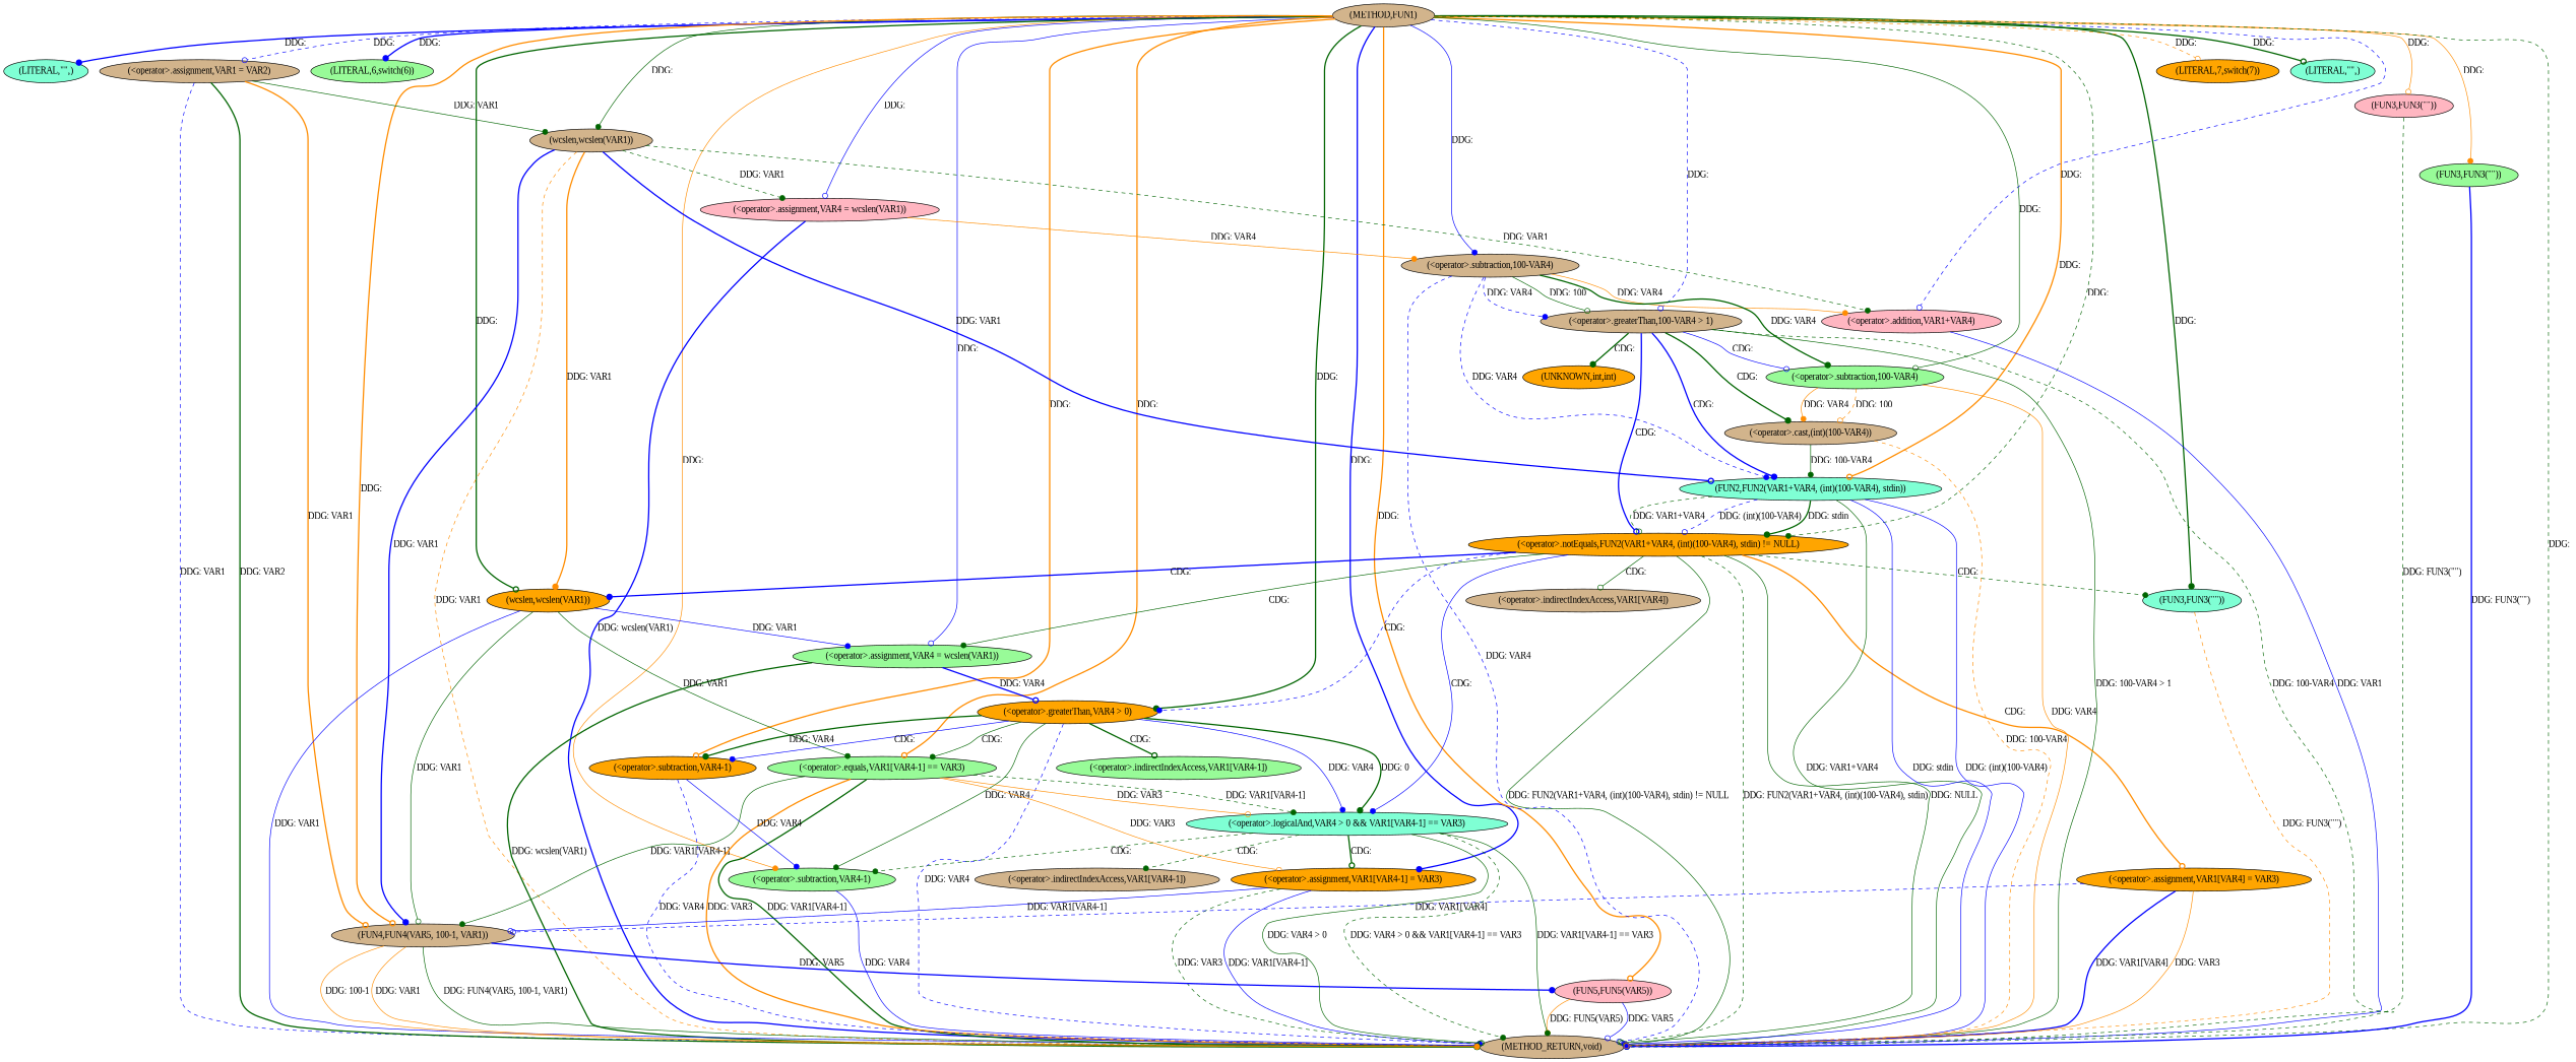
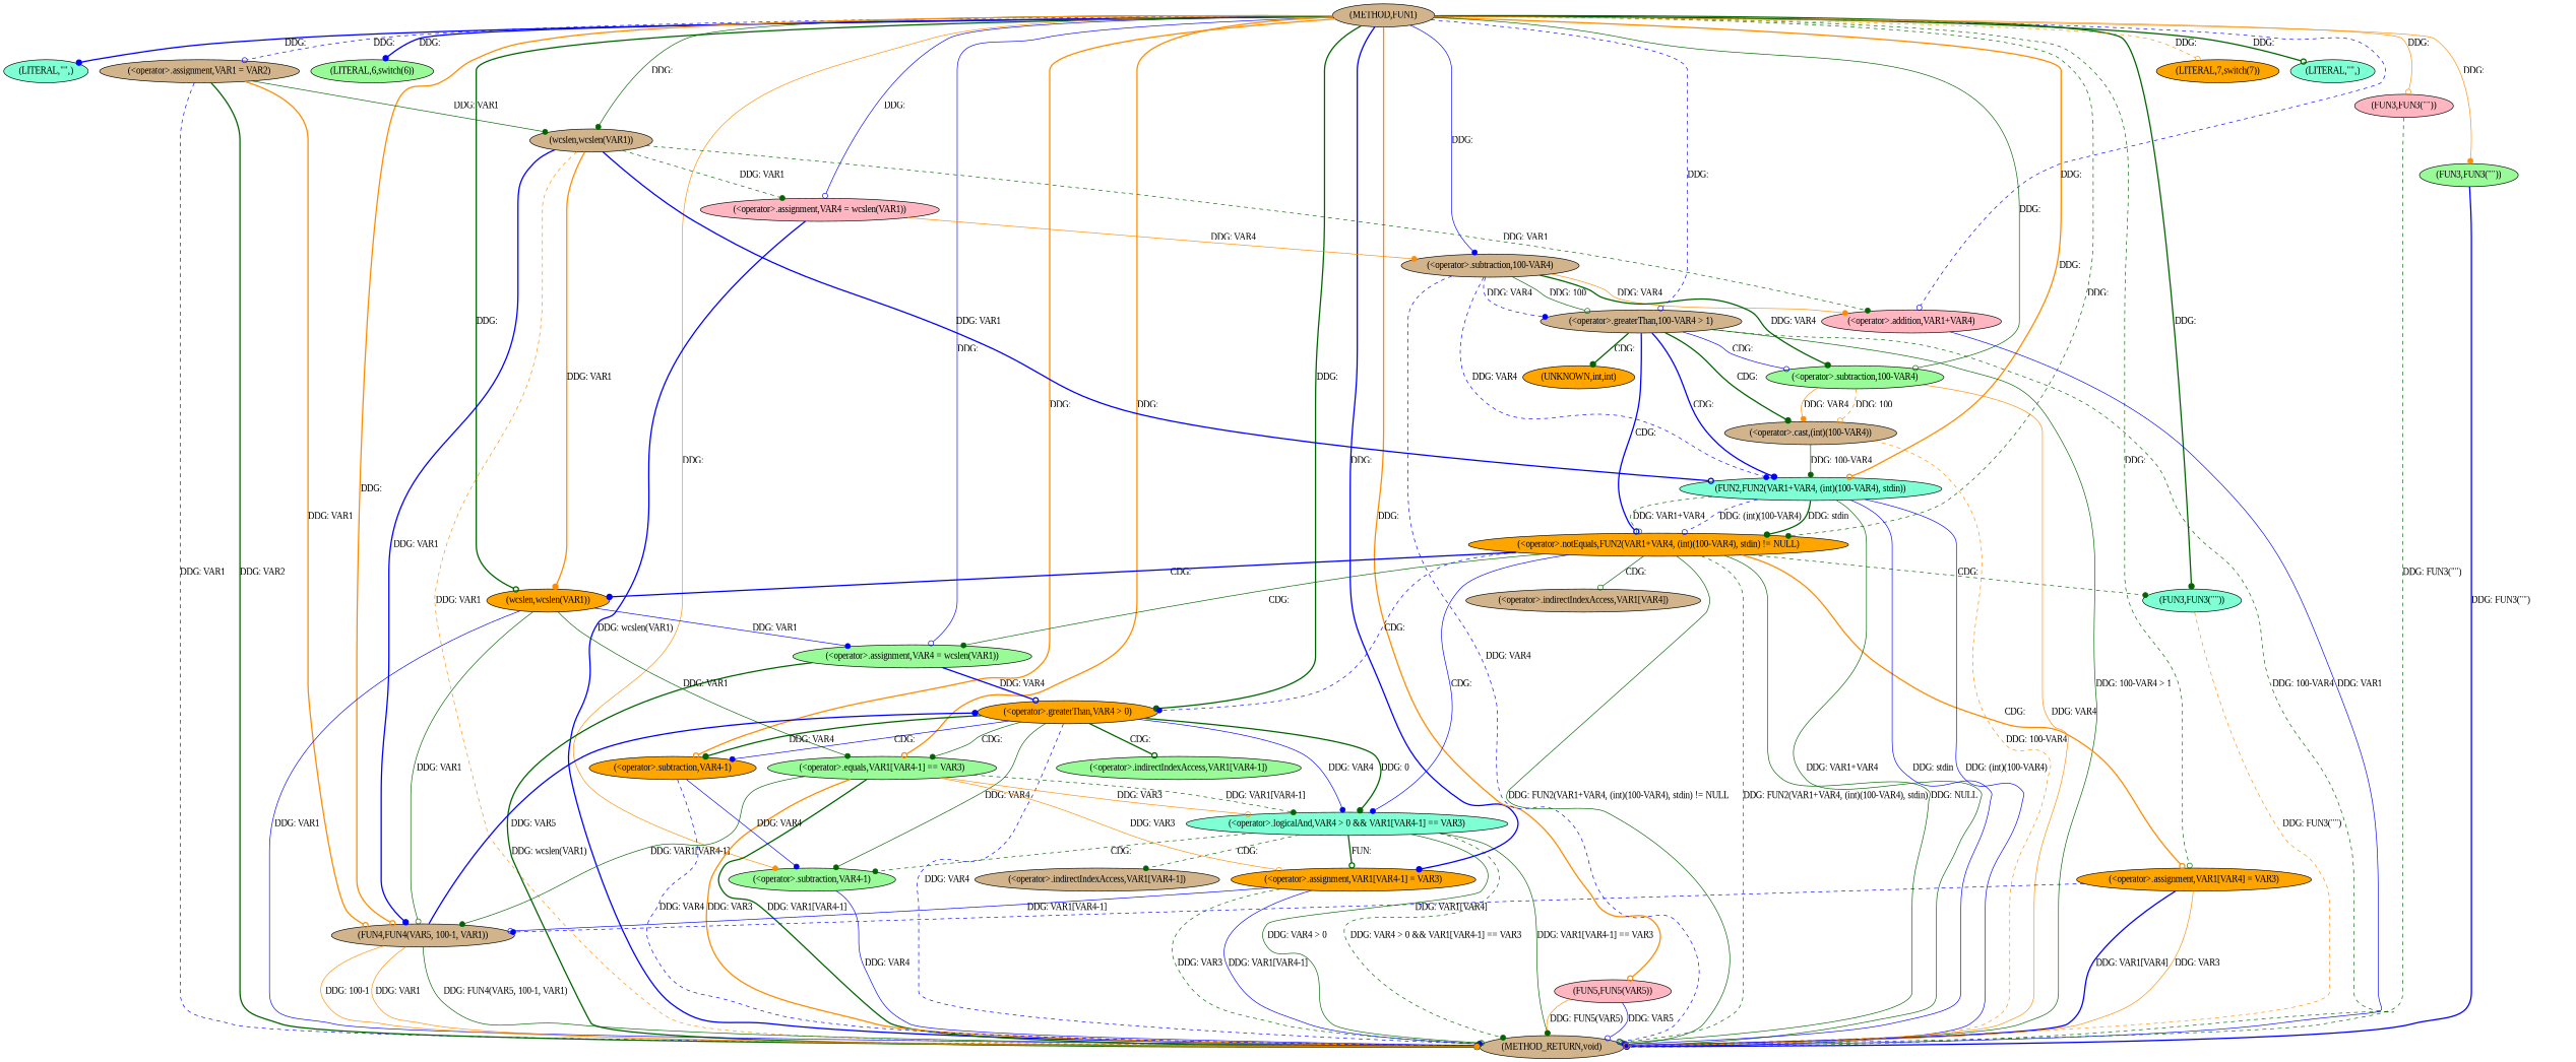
  digraph {
    fontname="Liberation Serif"
    node [fillcolor=tan fontname="Liberation Serif" style=filled]
    edge [arrowhead=dot color=darkgreen fontname="Liberation Serif" style=solid]
    n1 [label="(METHOD,FUN1)"]
    n2 [fillcolor=aquamarine label="(LITERAL,\"\",)"]
    n3 [label="(<operator>.assignment,VAR1 = VAR2)"]
    n4 [fillcolor=palegreen label="(LITERAL,6,switch(6))"]
    n5 [fillcolor=lightpink label="(<operator>.assignment,VAR4 = wcslen(VAR1))"]
    n6 [label="(wcslen,wcslen(VAR1))"]
    n7 [label="(<operator>.greaterThan,100-VAR4 > 1)"]
    n8 [label="(<operator>.subtraction,100-VAR4)"]
    n9 [fillcolor=orange label="(<operator>.notEquals,FUN2(VAR1+VAR4, (int)(100-VAR4), stdin) != NULL)"]
    n10 [fillcolor=aquamarine label="(FUN2,FUN2(VAR1+VAR4, (int)(100-VAR4), stdin))"]
    n11 [fillcolor=lightpink label="(<operator>.addition,VAR1+VAR4)"]
    n12 [fillcolor=palegreen label="(<operator>.subtraction,100-VAR4)"]
    n13 [fillcolor=palegreen label="(<operator>.assignment,VAR4 = wcslen(VAR1))"]
    n14 [fillcolor=orange label="(wcslen,wcslen(VAR1))"]
    n15 [fillcolor=orange label="(<operator>.greaterThan,VAR4 > 0)"]
    n16 [fillcolor=palegreen label="(<operator>.equals,VAR1[VAR4-1] == VAR3)"]
    n17 [fillcolor=orange label="(<operator>.subtraction,VAR4-1)"]
    n18 [fillcolor=orange label="(<operator>.assignment,VAR1[VAR4-1] = VAR3)"]
    n19 [fillcolor=palegreen label="(<operator>.subtraction,VAR4-1)"]
    n20 [fillcolor=aquamarine label="(FUN3,FUN3(\"\"))"]
    n21 [fillcolor=orange label="(<operator>.assignment,VAR1[VAR4] = VAR3)"]
    n22 [fillcolor=lightpink label="(FUN3,FUN3(\"\"))"]
    n23 [fillcolor=orange label="(LITERAL,7,switch(7))"]
    n24 [fillcolor=aquamarine label="(LITERAL,\"\",)"]
    n25 [label="(FUN4,FUN4(VAR5, 100-1, VAR1))"]
    n26 [fillcolor=lightpink label="(FUN5,FUN5(VAR5))"]
    n27 [fillcolor=palegreen label="(FUN3,FUN3(\"\"))"]
    n28 [label="(METHOD_RETURN,void)"]
    n29 [label="(<operator>.cast,(int)(100-VAR4))"]
    n30 [fillcolor=orange label="(UNKNOWN,int,int)"]
    n31 [fillcolor=aquamarine label="(<operator>.logicalAnd,VAR4 > 0 && VAR1[VAR4-1] == VAR3)"]
    n32 [label="(<operator>.indirectIndexAccess,VAR1[VAR4])"]
    n33 [fillcolor=palegreen label="(<operator>.indirectIndexAccess,VAR1[VAR4-1])"]
    n34 [label="(<operator>.indirectIndexAccess,VAR1[VAR4-1])"]
    n1 -> n2 [color=blue label="DDG: " style=bold]
    n1 -> n3 [arrowhead=odot color=blue label="DDG: " style=dashed]
    n1 -> n4 [color=blue label="DDG: " style=bold]
    n1 -> n5 [arrowhead=odot color=blue label="DDG: "]
    n1 -> n6 [label="DDG: "]
    n1 -> n7 [arrowhead=odot color=blue label="DDG: " style=dashed]
    n1 -> n8 [color=blue label="DDG: "]
    n1 -> n9 [label="DDG: " style=dashed]
    n1 -> n10 [arrowhead=odot color=darkorange label="DDG: " style=bold]
    n1 -> n11 [arrowhead=odot color=blue label="DDG: " style=dashed]
    n1 -> n12 [arrowhead=odot label="DDG: "]
    n1 -> n13 [arrowhead=odot color=blue label="DDG: "]
    n1 -> n14 [arrowhead=odot label="DDG: " style=bold]
    n1 -> n15 [label="DDG: " style=bold]
    n1 -> n16 [arrowhead=odot color=darkorange label="DDG: " style=bold]
    n1 -> n17 [arrowhead=odot color=darkorange label="DDG: " style=bold]
    n1 -> n18 [color=blue label="DDG: " style=bold]
    n1 -> n19 [color=darkorange label="DDG: "]
    n1 -> n20 [label="DDG: " style=bold]
-   n1 -> n28 [arrowhead=odot label="DDG: " style=dashed]
+   n1 -> n21 [arrowhead=odot label="DDG: " style=dashed]
    n1 -> n22 [arrowhead=odot color=darkorange label="DDG: "]
    n1 -> n23 [arrowhead=odot color=darkorange label="DDG: " style=dashed]
    n1 -> n24 [arrowhead=odot label="DDG: " style=bold]
    n1 -> n25 [arrowhead=odot color=darkorange label="DDG: " style=bold]
    n1 -> n26 [arrowhead=odot color=darkorange label="DDG: " style=bold]
    n1 -> n27 [color=darkorange label="DDG: "]
    n3 -> n6 [label="DDG: VAR1"]
    n3 -> n25 [arrowhead=odot color=darkorange label="DDG: VAR1" style=bold]
    n3 -> n28 [arrowhead=odot color=blue label="DDG: VAR1" style=dashed]
    n3 -> n28 [arrowhead=odot label="DDG: VAR2" style=bold]
    n5 -> n8 [color=darkorange label="DDG: VAR4"]
    n5 -> n28 [color=blue label="DDG: wcslen(VAR1)" style=bold]
    n6 -> n5 [label="DDG: VAR1" style=dashed]
    n6 -> n10 [arrowhead=odot color=blue label="DDG: VAR1" style=bold]
    n6 -> n11 [label="DDG: VAR1" style=dashed]
    n6 -> n14 [color=darkorange label="DDG: VAR1" style=bold]
    n6 -> n25 [color=blue label="DDG: VAR1" style=bold]
    n6 -> n28 [color=darkorange label="DDG: VAR1" style=dashed]
    n7 -> n9 [arrowhead=odot color=blue label="CDG: " style=bold]
    n7 -> n10 [color=blue label="CDG: " style=bold]
    n7 -> n12 [arrowhead=odot color=blue label="CDG: "]
    n7 -> n28 [label="DDG: 100-VAR4 > 1"]
    n7 -> n28 [arrowhead=odot label="DDG: 100-VAR4" style=dashed]
    n7 -> n29 [label="CDG: " style=bold]
    n7 -> n30 [label="CDG: " style=bold]
    n8 -> n7 [arrowhead=odot label="DDG: 100"]
    n8 -> n7 [color=blue label="DDG: VAR4" style=dashed]
    n8 -> n10 [color=blue label="DDG: VAR4" style=dashed]
    n8 -> n11 [color=darkorange label="DDG: VAR4"]
    n8 -> n12 [label="DDG: VAR4" style=bold]
    n8 -> n28 [arrowhead=odot color=blue label="DDG: VAR4" style=dashed]
    n9 -> n13 [label="CDG: "]
    n9 -> n14 [color=blue label="CDG: " style=bold]
    n9 -> n15 [color=blue label="CDG: " style=dashed]
    n9 -> n20 [label="CDG: " style=dashed]
    n9 -> n21 [arrowhead=odot color=darkorange label="CDG: " style=bold]
    n9 -> n28 [arrowhead=odot label="DDG: FUN2(VAR1+VAR4, (int)(100-VAR4), stdin) != NULL"]
    n9 -> n28 [arrowhead=odot label="DDG: FUN2(VAR1+VAR4, (int)(100-VAR4), stdin)" style=dashed]
    n9 -> n28 [arrowhead=odot label="DDG: NULL"]
    n9 -> n31 [color=blue label="CDG: "]
    n9 -> n32 [arrowhead=odot label="CDG: "]
    n10 -> n9 [arrowhead=odot label="DDG: VAR1+VAR4" style=dashed]
    n10 -> n9 [arrowhead=odot color=blue label="DDG: (int)(100-VAR4)" style=dashed]
    n10 -> n9 [label="DDG: stdin" style=bold]
    n10 -> n28 [arrowhead=odot color=blue label="DDG: (int)(100-VAR4)"]
    n10 -> n28 [label="DDG: VAR1+VAR4"]
    n10 -> n28 [color=blue label="DDG: stdin"]
    n11 -> n28 [color=blue label="DDG: VAR1"]
    n12 -> n28 [color=darkorange label="DDG: VAR4"]
    n12 -> n29 [arrowhead=odot color=darkorange label="DDG: 100" style=dashed]
    n12 -> n29 [color=darkorange label="DDG: VAR4"]
    n13 -> n15 [arrowhead=odot color=blue label="DDG: VAR4" style=bold]
    n13 -> n28 [arrowhead=odot label="DDG: wcslen(VAR1)" style=bold]
    n14 -> n13 [color=blue label="DDG: VAR1"]
    n14 -> n16 [label="DDG: VAR1"]
    n14 -> n25 [arrowhead=odot label="DDG: VAR1"]
    n14 -> n28 [color=blue label="DDG: VAR1"]
    n15 -> n16 [label="CDG: "]
    n15 -> n17 [label="DDG: VAR4" style=bold]
    n15 -> n17 [color=blue label="CDG: "]
    n15 -> n19 [label="DDG: VAR4"]
    n15 -> n28 [arrowhead=odot color=blue label="DDG: VAR4" style=dashed]
    n15 -> n31 [color=blue label="DDG: VAR4"]
    n15 -> n31 [label="DDG: 0" style=bold]
    n15 -> n33 [arrowhead=odot label="CDG: " style=bold]
    n16 -> n18 [arrowhead=odot color=darkorange label="DDG: VAR3"]
    n16 -> n25 [label="DDG: VAR1[VAR4-1]"]
    n16 -> n28 [label="DDG: VAR1[VAR4-1]" style=bold]
    n16 -> n28 [arrowhead=odot color=darkorange label="DDG: VAR3" style=bold]
    n16 -> n31 [label="DDG: VAR1[VAR4-1]" style=dashed]
    n16 -> n31 [arrowhead=odot color=darkorange label="DDG: VAR3"]
    n17 -> n19 [color=blue label="DDG: VAR4"]
    n17 -> n28 [arrowhead=odot color=blue label="DDG: VAR4" style=dashed]
    n18 -> n25 [arrowhead=odot color=blue label="DDG: VAR1[VAR4-1]"]
    n18 -> n28 [color=blue label="DDG: VAR1[VAR4-1]"]
    n18 -> n28 [arrowhead=odot label="DDG: VAR3" style=dashed]
    n19 -> n28 [arrowhead=odot color=blue label="DDG: VAR4"]
    n20 -> n28 [color=darkorange label="DDG: FUN3(\"\")" style=dashed]
-   n21 -> n25 [arrowhead=odot color=blue label="DDG: VAR1[VAR4]" style=dashed]
+   n21 -> n25 [color=blue label="DDG: VAR1[VAR4]" style=dashed]
    n21 -> n28 [arrowhead=odot color=blue label="DDG: VAR1[VAR4]" style=bold]
    n21 -> n28 [color=darkorange label="DDG: VAR3"]
    n22 -> n28 [label="DDG: FUN3(\"\")" style=dashed]
-   n25 -> n26 [color=blue label="DDG: VAR5" style=bold]
+   n25 -> n15 [color=blue label="DDG: VAR5" style=bold]
    n25 -> n28 [color=darkorange label="DDG: VAR1"]
    n25 -> n28 [arrowhead=odot label="DDG: FUN4(VAR5, 100-1, VAR1)"]
    n25 -> n28 [color=darkorange label="DDG: 100-1"]
    n26 -> n28 [arrowhead=odot color=blue label="DDG: VAR5"]
    n26 -> n28 [color=darkorange label="DDG: FUN5(VAR5)"]
    n27 -> n28 [color=blue label="DDG: FUN3(\"\")" style=bold]
    n29 -> n10 [label="DDG: 100-VAR4"]
    n29 -> n28 [arrowhead=odot color=darkorange label="DDG: 100-VAR4" style=dashed]
-   n31 -> n18 [arrowhead=odot label="CDG: " style=bold]
+   n31 -> n18 [arrowhead=odot label="FUN: " style=bold]
    n31 -> n19 [label="CDG: " style=dashed]
    n31 -> n28 [arrowhead=odot label="DDG: VAR4 > 0"]
    n31 -> n28 [label="DDG: VAR4 > 0 && VAR1[VAR4-1] == VAR3" style=dashed]
    n31 -> n28 [label="DDG: VAR1[VAR4-1] == VAR3"]
    n31 -> n34 [label="CDG: " style=dashed]
  }
